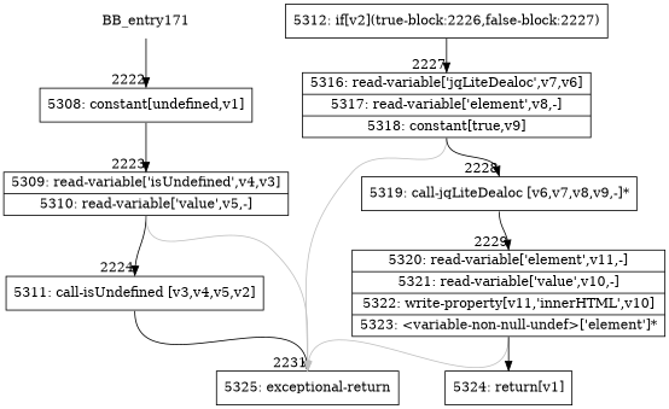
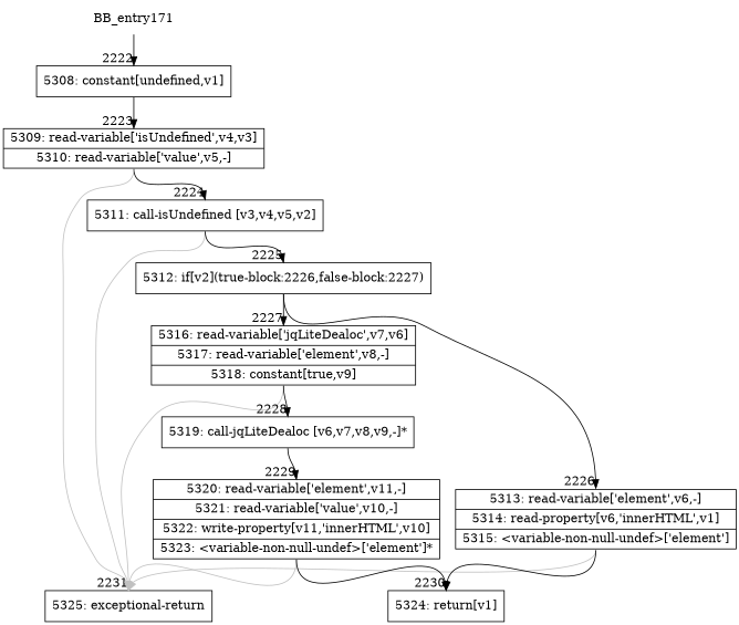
  digraph {
    rankdir=TD
    node [shape=record]
    edge [headport=n tailport=s]
    BB_entry171 [shape=none]
    n2 [label="{5308: constant[undefined,v1]}"]
    n3 [label="{5309: read-variable['isUndefined',v4,v3]|5310: read-variable['value',v5,-]}"]
    n4 [label="{5311: call-isUndefined [v3,v4,v5,v2]}"]
    n5 [label="{5325: exceptional-return}"]
    n6 [label="{5312: if[v2](true-block:2226,false-block:2227)}"]
+   n7 [label="{5313: read-variable['element',v6,-]|5314: read-property[v6,'innerHTML',v1]|5315: \<variable-non-null-undef\>['element']}"]
    n8 [label="{5316: read-variable['jqLiteDealoc',v7,v6]|5317: read-variable['element',v8,-]|5318: constant[true,v9]}"]
    n9 [label="{5324: return[v1]}"]
    n10 [label="{5319: call-jqLiteDealoc [v6,v7,v8,v9,-]*}"]
    n11 [label="{5320: read-variable['element',v11,-]|5321: read-variable['value',v10,-]|5322: write-property[v11,'innerHTML',v10]|5323: \<variable-non-null-undef\>['element']*}"]
    BB_entry171 -> n2 [headlabel="    2222"]
    n2 -> n3 [headlabel="      2223"]
    n3 -> n4 [headlabel="      2224"]
    n3 -> n5 [color=gray headlabel="      2231"]
-   n4 -> n5 [color=black]
+   n4 -> n5 [color=gray]
+   n4 -> n6 [headlabel="      2225"]
+   n6 -> n7 [headlabel="      2226"]
    n6 -> n8 [headlabel="      2227"]
+   n7 -> n5 [color=gray]
+   n7 -> n9 [headlabel="      2230"]
    n8 -> n5 [color=gray]
    n8 -> n10 [headlabel="      2228"]
    n10 -> n11 [headlabel="      2229"]
    n11 -> n5 [color=gray]
    n11 -> n9
  }
